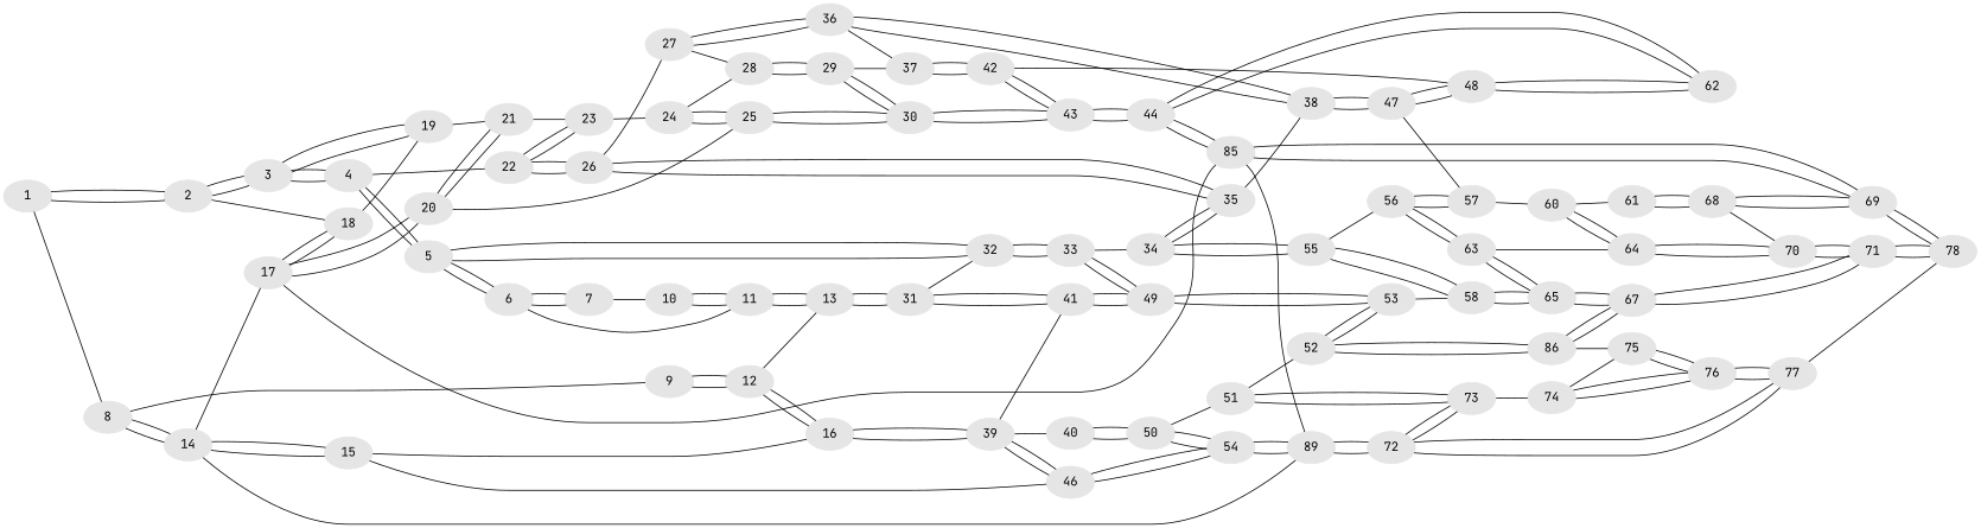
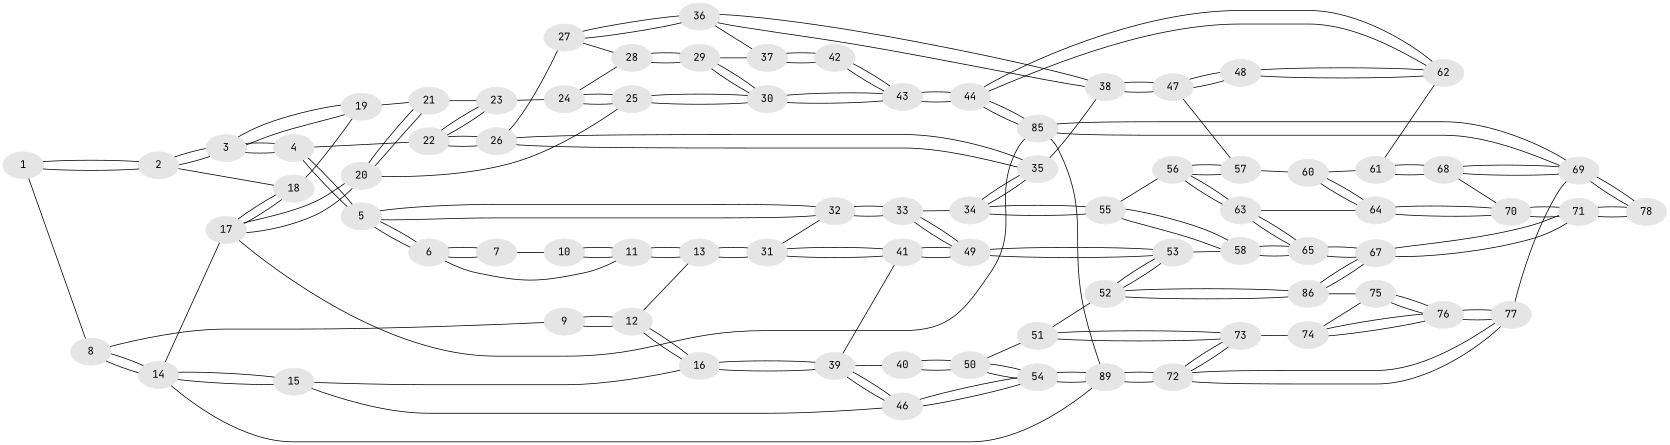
  graph {
    fontname="JetBrains Mono"
    rankdir=LR
    node [color=gray90 fontname="JetBrains Mono" style=filled]
    edge [fontname="JetBrains Mono"]
    1
    2
    8
    3
    18
    9
    14
    4
    19
    5
    22
    21
    6
    32
    23
    26
    7
    11
    33
    10
    13
    12
    15
    17
    n25 [label=89]
    16
    31
    39
    41
    46
    20
    n32 [label=85]
    72
    54
    40
    25
    69
    30
    24
    27
    35
    28
    29
    43
    36
    38
    37
    42
    44
    49
    34
    55
    53
    58
    56
    47
    48
    57
    50
    51
    62
    78
    60
    52
    73
    n66 [label=86]
    74
    67
    75
    65
    63
    64
    61
    77
    68
    70
    71
    76
    1 -- 2
    1 -- 2
    1 -- 8
    2 -- 3
    2 -- 3
    2 -- 18
    8 -- 9
    8 -- 14
    8 -- 14
    3 -- 4
    3 -- 4
    3 -- 19
    3 -- 19
    18 -- 19
    9 -- 12
    9 -- 12
    14 -- 15
    14 -- 15
    14 -- 17
    14 -- n25
    4 -- 5
    4 -- 5
    4 -- 22
    19 -- 21
    5 -- 6
    5 -- 6
    5 -- 32
    5 -- 32
    22 -- 23
    22 -- 23
    22 -- 26
    22 -- 26
    21 -- 23
    6 -- 7
    6 -- 7
    6 -- 11
    32 -- 33
    32 -- 33
    23 -- 24
    26 -- 27
    26 -- 35
    26 -- 35
    7 -- 10
    11 -- 13
    11 -- 13
    33 -- 49
    33 -- 49
    33 -- 34
    10 -- 11
    10 -- 11
    13 -- 31
    13 -- 31
    12 -- 13
    12 -- 16
    12 -- 16
    15 -- 16
    15 -- 46
    17 -- 18
    17 -- 18
    17 -- 20
    17 -- 20
    17 -- n32
    n25 -- 72
    n25 -- 72
    16 -- 39
    16 -- 39
    31 -- 32
    31 -- 41
    31 -- 41
    39 -- 41
    39 -- 46
    39 -- 46
    39 -- 40
    41 -- 49
    41 -- 49
    46 -- 54
    46 -- 54
    20 -- 21
    20 -- 21
    20 -- 25
    n32 -- n25
    n32 -- 69
    n32 -- 69
    72 -- 73
    72 -- 73
    72 -- 77
    72 -- 77
    54 -- n25
    54 -- n25
    40 -- 50
    40 -- 50
    25 -- 30
    25 -- 30
    69 -- 78
    69 -- 78
    30 -- 43
    30 -- 43
    24 -- 25
    24 -- 25
    24 -- 28
    27 -- 28
    27 -- 36
    27 -- 36
    35 -- 38
    28 -- 29
    28 -- 29
    29 -- 30
    29 -- 30
    29 -- 37
    43 -- 44
    43 -- 44
    36 -- 38
    36 -- 38
    36 -- 37
    38 -- 47
    38 -- 47
    37 -- 42
    37 -- 42
    42 -- 43
    42 -- 43
-   42 -- 48
    44 -- n32
    44 -- n32
    44 -- 62
    44 -- 62
    49 -- 53
    49 -- 53
    34 -- 35
    34 -- 35
    34 -- 55
    34 -- 55
    55 -- 58
    55 -- 58
    55 -- 56
    53 -- 58
    58 -- 65
    58 -- 65
    56 -- 57
    56 -- 57
    56 -- 63
    56 -- 63
    47 -- 48
    47 -- 48
    47 -- 57
    48 -- 62
    48 -- 62
    57 -- 60
    50 -- 54
    50 -- 54
    50 -- 51
    51 -- 52
    51 -- 73
    51 -- 73
    60 -- 64
    60 -- 64
    60 -- 61
    52 -- 53
    52 -- 53
    52 -- n66
    52 -- n66
    73 -- 74
    n66 -- 67
    n66 -- 67
    n66 -- 75
    74 -- 75
    74 -- 76
    74 -- 76
    67 -- 71
    67 -- 71
    75 -- 76
    75 -- 76
    65 -- 67
    65 -- 67
    63 -- 65
    63 -- 65
    63 -- 64
    64 -- 70
    64 -- 70
+   61 -- 62
    61 -- 68
    61 -- 68
-   77 -- 78
+   77 -- 69
    68 -- 69
    68 -- 69
    68 -- 70
    70 -- 71
    70 -- 71
    71 -- 78
    71 -- 78
    76 -- 77
    76 -- 77
  }
